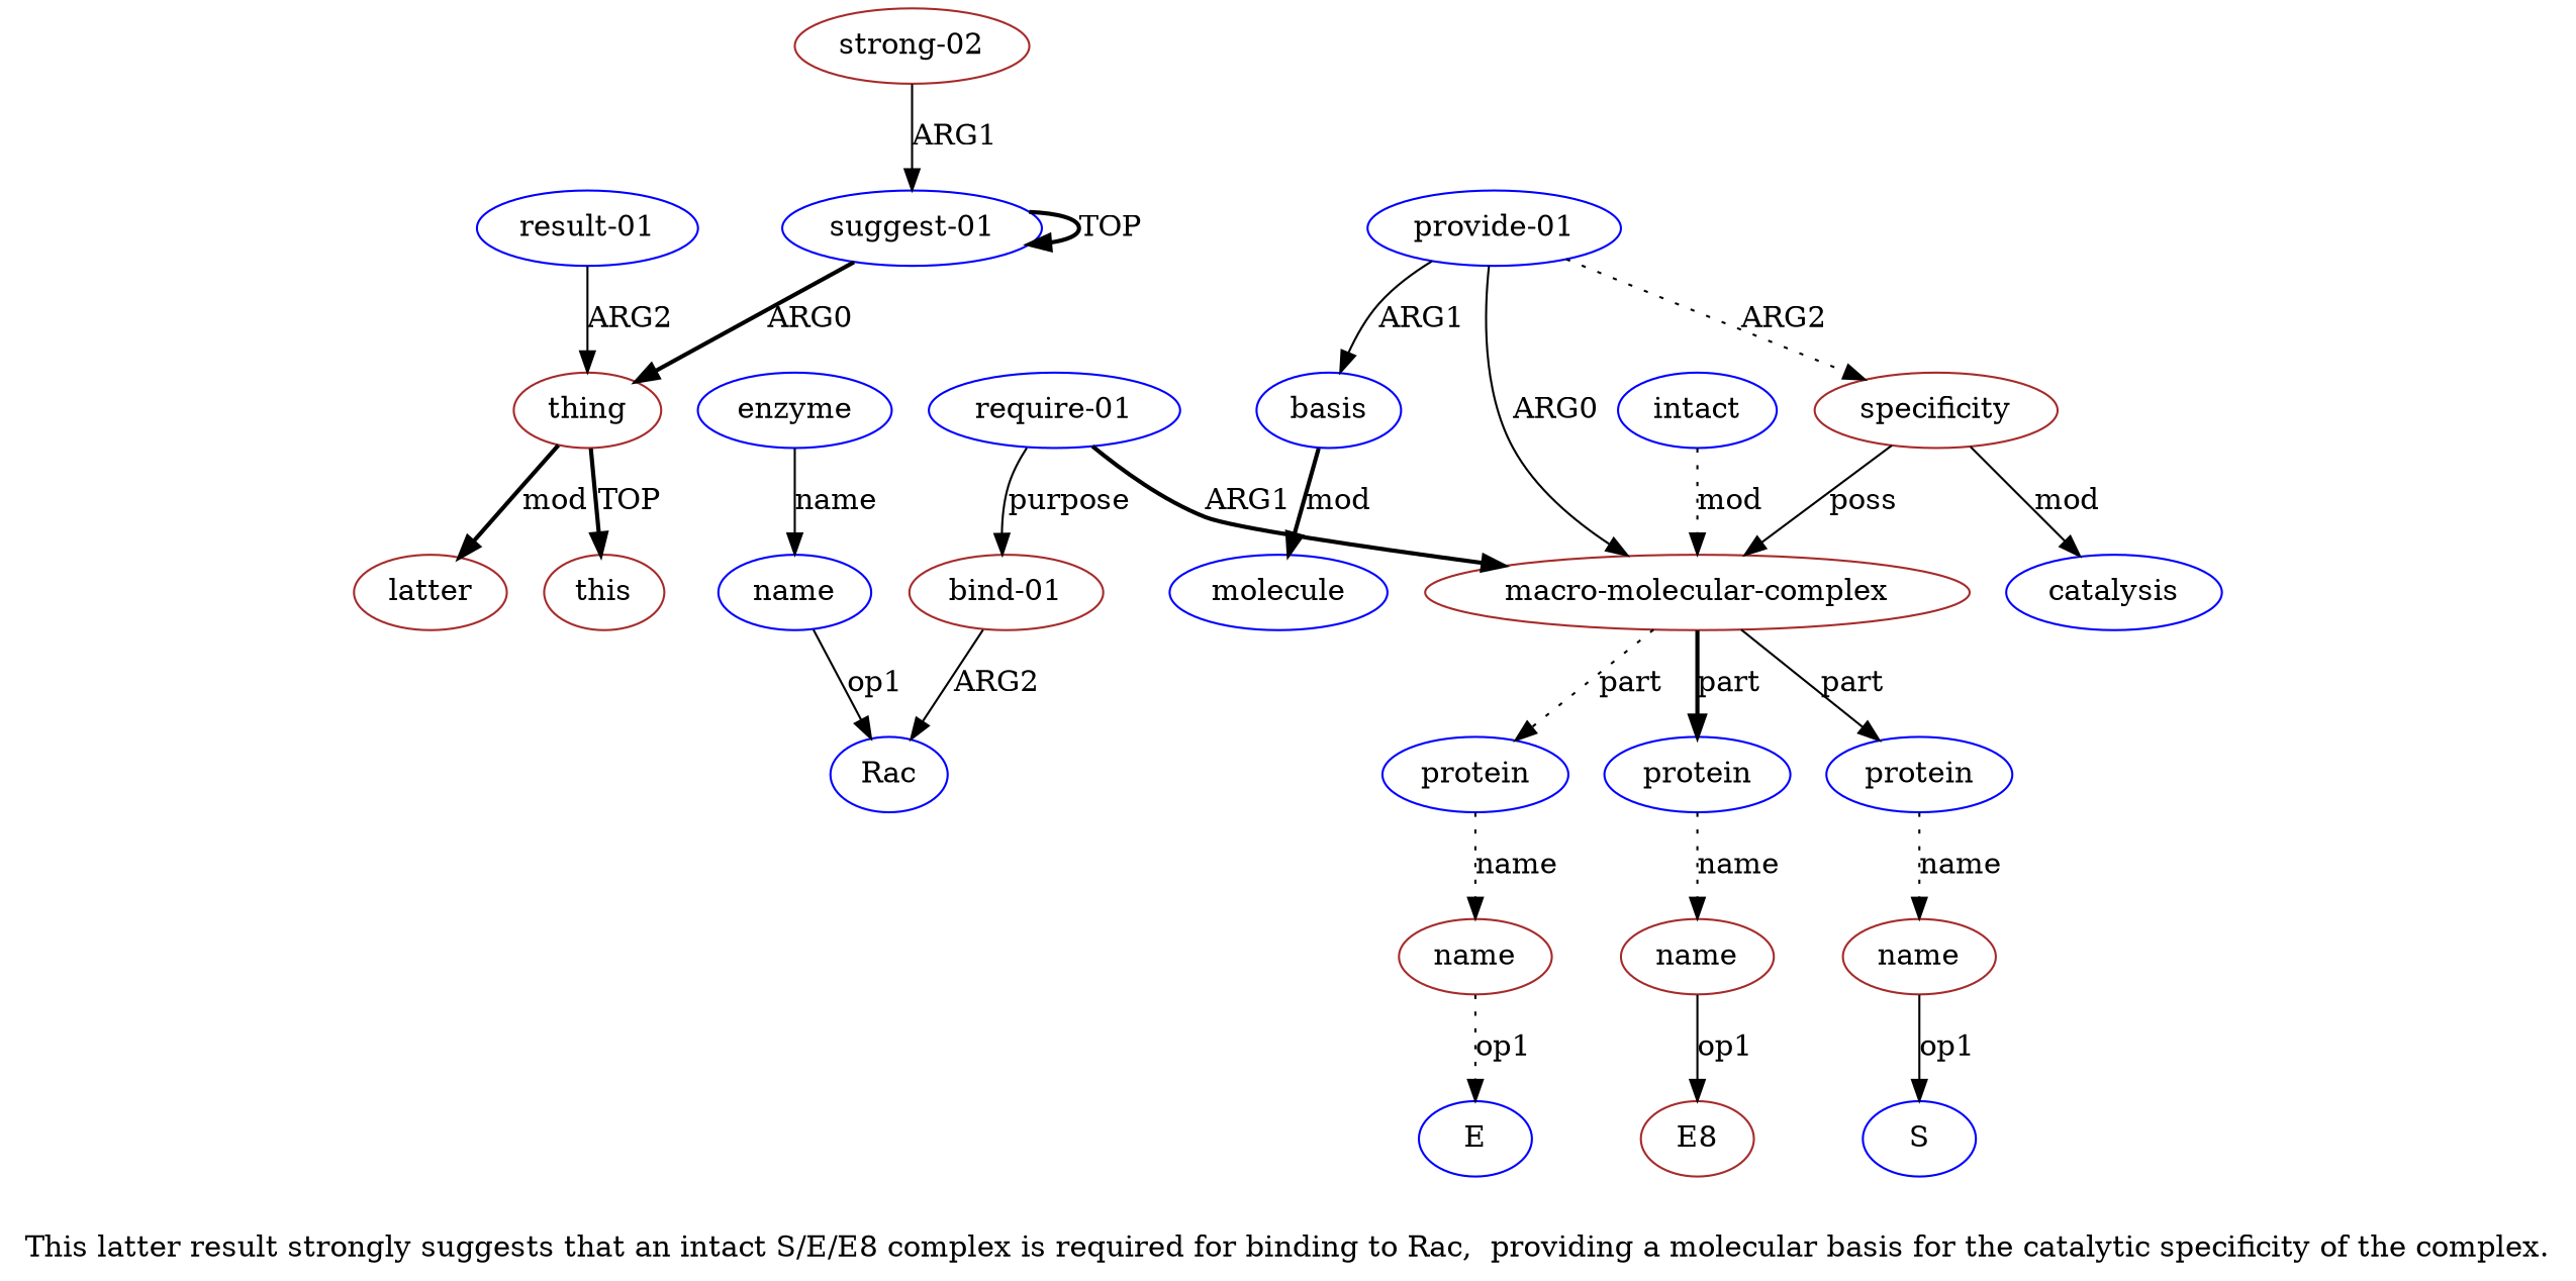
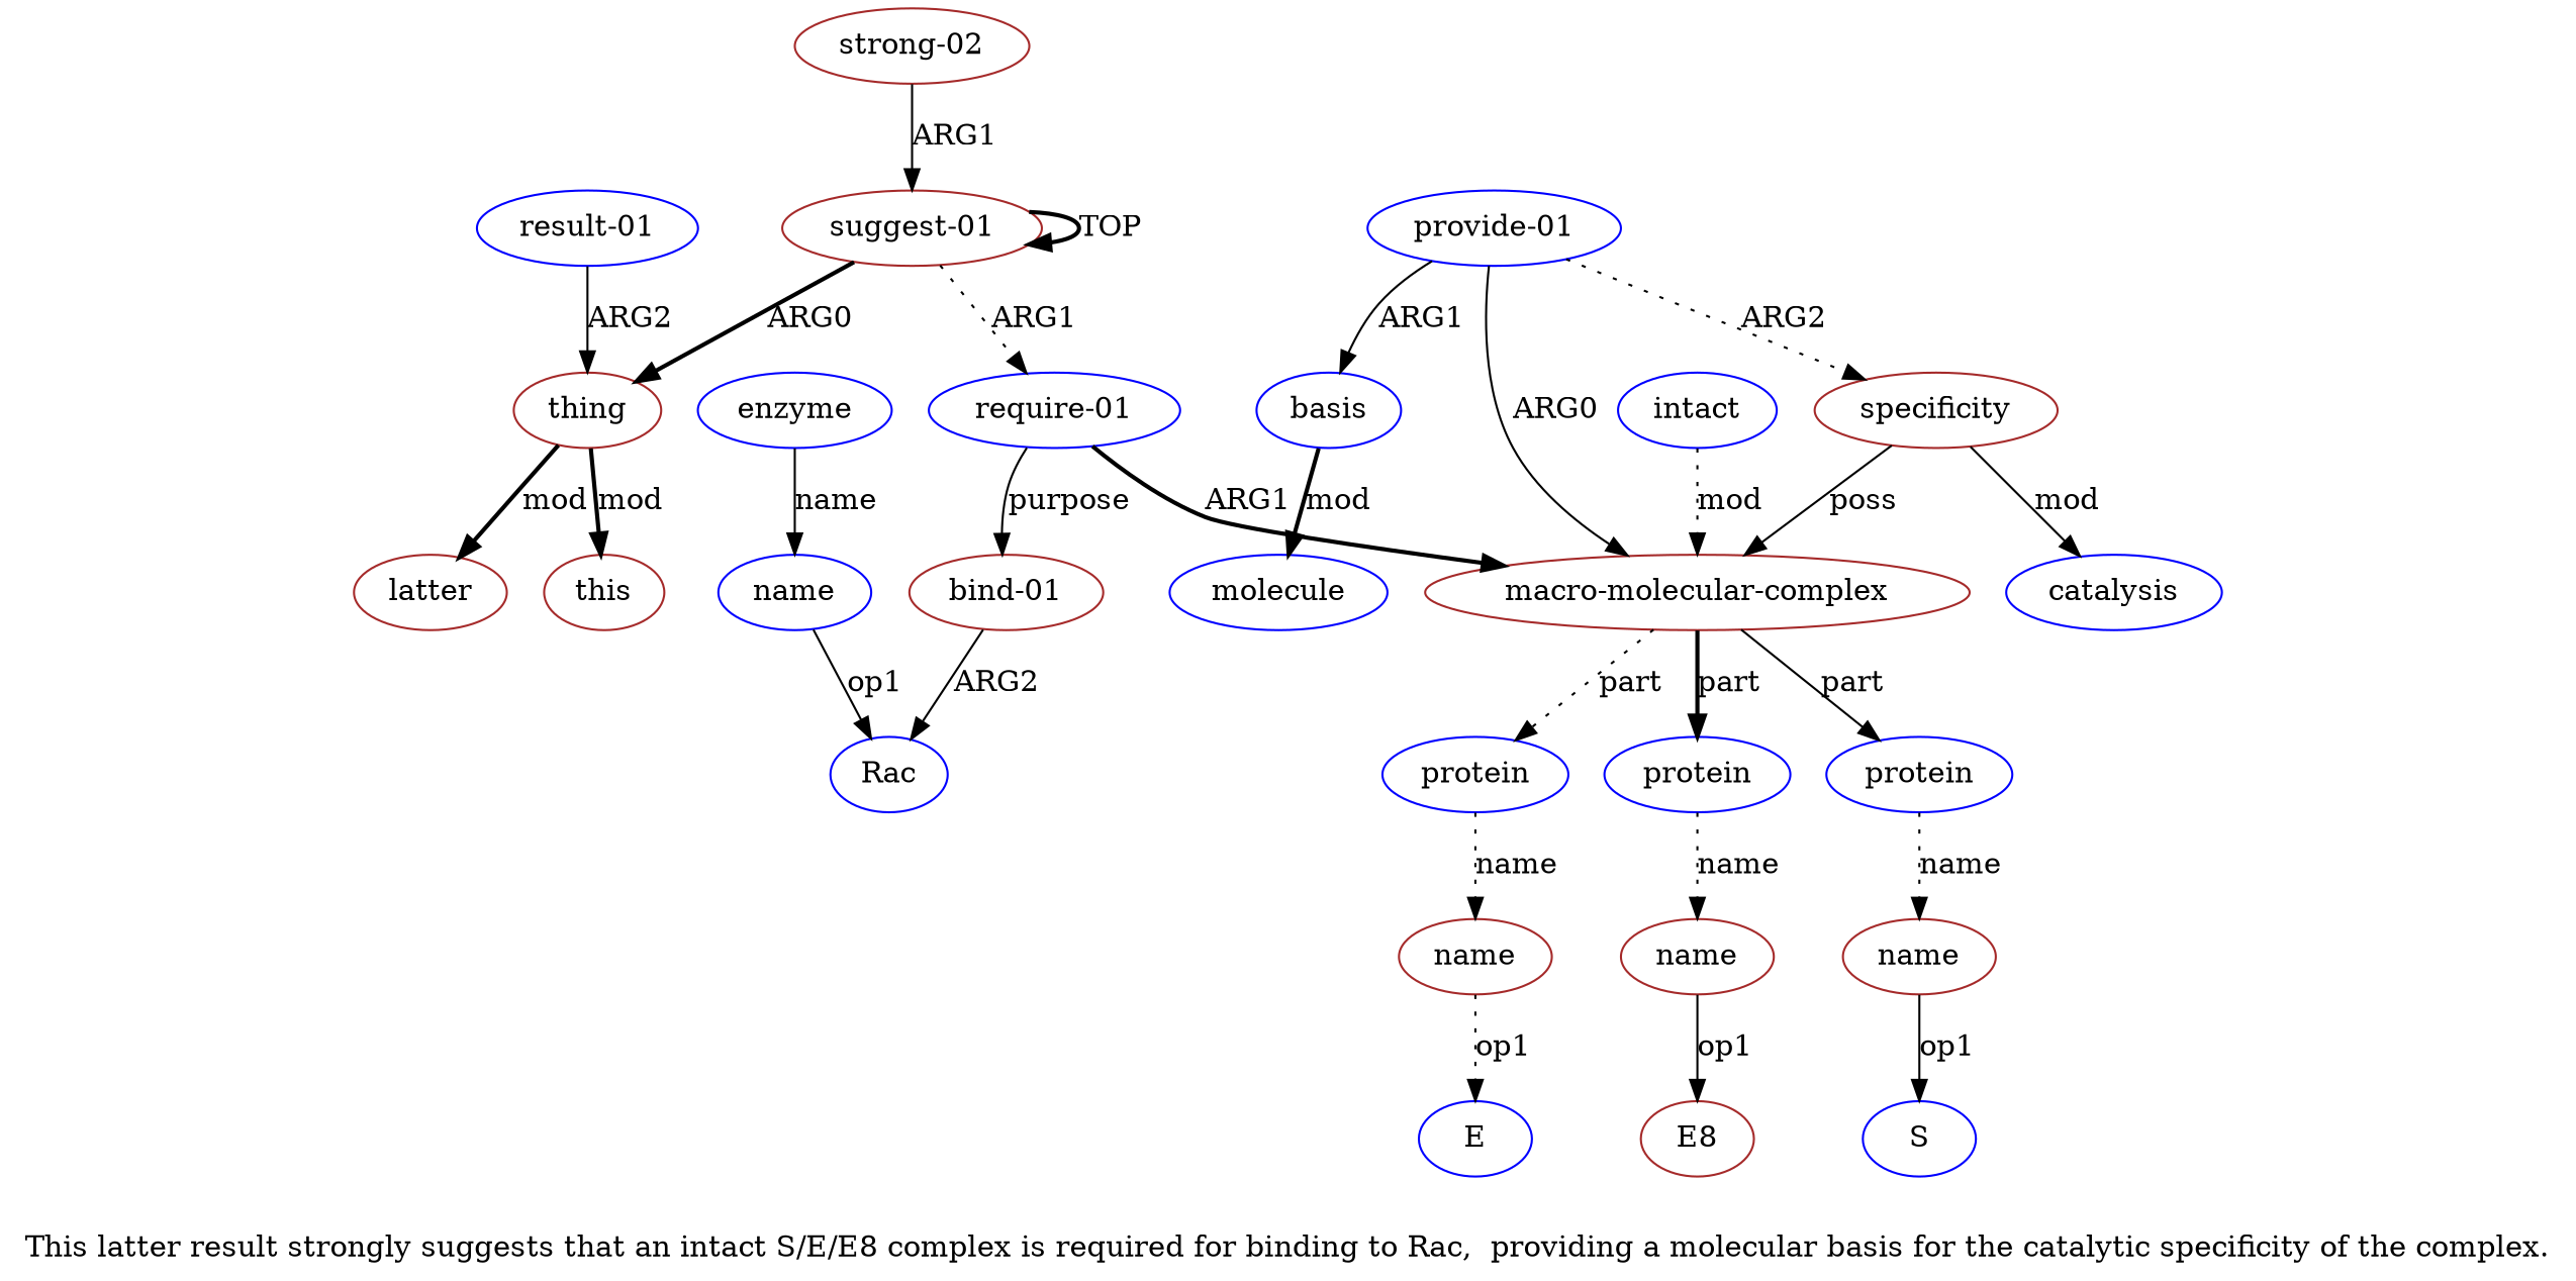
  digraph {
    label="This latter result strongly suggests that an intact S/E/E8 complex is required for binding to Rac,  providing a molecular basis for the catalytic specificity of the complex."
    node [color=blue gold_ind=-1 gold_label=name test_ind=-1 test_label=name]
    edge [color=black gold_label=mod style=solid test_label=mod]
    n1 [gold_ind=20 gold_label=enzyme label=enzyme test_ind=20 test_label=enzyme]
    n2 [gold_ind=21 label=name test_ind=21]
    n3 [gold_label=Rac label=Rac test_label=Rac]
    n4 [color=brown gold_ind=22 gold_label="strong-02" label="strong-02" test_ind=22 test_label="strong-02"]
-   n5 [gold_ind=0 gold_label="suggest-01" label="suggest-01" test_ind=0 test_label="suggest-01"]
+   n5 [color=brown gold_ind=0 gold_label="suggest-01" label="suggest-01" test_ind=0 test_label="suggest-01"]
    n6 [color=brown gold_ind=1 gold_label=thing label=thing test_ind=1 test_label=thing]
    n7 [gold_ind=5 gold_label="require-01" label="require-01" test_ind=5 test_label="require-01"]
    n8 [color=brown gold_ind=3 gold_label=latter label=latter test_ind=3 test_label=latter]
    n9 [color=brown gold_ind=4 gold_label=this label=this test_ind=4 test_label=this]
    n10 [color=brown gold_ind=6 gold_label="macro-molecular-complex" label="macro-molecular-complex" test_ind=6 test_label="macro-molecular-complex"]
    n11 [color=brown gold_ind=19 gold_label="bind-01" label="bind-01" test_ind=19 test_label="bind-01"]
    n12 [gold_label=E label=E test_label=E]
    n13 [gold_label=S label=S test_label=S]
    n14 [gold_ind=15 gold_label=basis label=basis test_ind=15 test_label=basis]
    n15 [gold_ind=16 gold_label=molecule label=molecule test_ind=16 test_label=molecule]
    n16 [gold_ind=14 gold_label="provide-01" label="provide-01" test_ind=14 test_label="provide-01"]
    n17 [color=brown gold_ind=17 gold_label=specificity label=specificity test_ind=17 test_label=specificity]
    n18 [gold_ind=18 gold_label=catalysis label=catalysis test_ind=18 test_label=catalysis]
    n19 [gold_ind=11 gold_label=protein label=protein test_ind=11 test_label=protein]
    n20 [gold_ind=7 gold_label=protein label=protein test_ind=7 test_label=protein]
    n21 [gold_ind=9 gold_label=protein label=protein test_ind=9 test_label=protein]
    n22 [color=brown gold_ind=12 label=name test_ind=12]
    n23 [gold_ind=13 gold_label=intact label=intact test_ind=13 test_label=intact]
    n24 [color=brown gold_ind=8 label=name test_ind=8]
    n25 [color=brown gold_ind=10 label=name test_ind=10]
    n26 [color=brown gold_label=E8 label=E8 test_label=E8]
    n27 [gold_ind=2 gold_label="result-01" label="result-01" test_ind=2 test_label="result-01"]
    n1 -> n2 [gold_label=name label=name test_label=name]
    n2 -> n3 [gold_label=op1 label=op1 test_label=op1]
    n4 -> n5 [gold_label=ARG1 label=ARG1 test_label=ARG1]
    n5 -> n5 [gold_label=TOP label=TOP style=bold test_label=TOP]
    n5 -> n6 [gold_label=ARG0 label=ARG0 style=bold test_label=ARG0]
+   n5 -> n7 [gold_label=ARG1 label=ARG1 style=dotted test_label=ARG1]
    n6 -> n8 [label=mod style=bold]
-   n6 -> n9 [label=TOP style=bold]
+   n6 -> n9 [label=mod style=bold]
    n7 -> n10 [gold_label=ARG1 label=ARG1 style=bold test_label=ARG1]
    n7 -> n11 [gold_label=purpose label=purpose test_label=purpose]
    n10 -> n19 [gold_label=part label=part style=bold test_label=part]
    n10 -> n20 [gold_label=part label=part test_label=part]
    n10 -> n21 [gold_label=part label=part style=dotted test_label=part]
    n11 -> n3 [gold_label=ARG2 label=ARG2 test_label=ARG2]
    n14 -> n15 [label=mod style=bold]
    n16 -> n10 [gold_label=ARG0 label=ARG0 test_label=ARG0]
    n16 -> n14 [gold_label=ARG1 label=ARG1 test_label=ARG1]
    n16 -> n17 [gold_label=ARG2 label=ARG2 style=dotted test_label=ARG2]
    n17 -> n10 [gold_label=poss label=poss test_label=poss]
    n17 -> n18 [label=mod]
    n19 -> n22 [gold_label=name label=name style=dotted test_label=name]
    n20 -> n24 [gold_label=name label=name style=dotted test_label=name]
    n21 -> n25 [gold_label=name label=name style=dotted test_label=name]
    n22 -> n26 [gold_label=op1 label=op1 test_label=op1]
    n23 -> n10 [label=mod style=dotted]
    n24 -> n13 [gold_label=op1 label=op1 test_label=op1]
    n25 -> n12 [gold_label=op1 label=op1 style=dotted test_label=op1]
    n27 -> n6 [gold_label=ARG2 label=ARG2 test_label=ARG2]
  }
